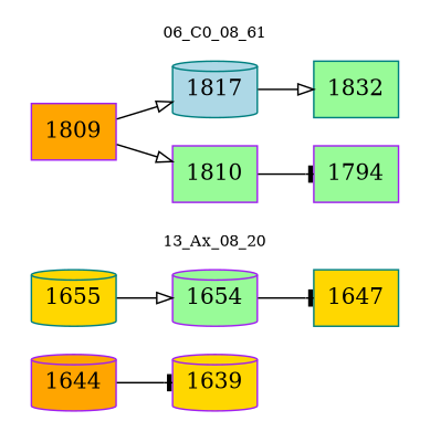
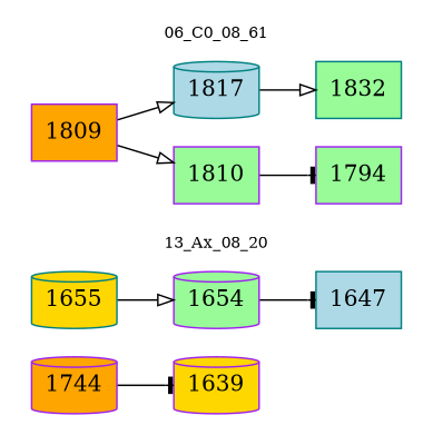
  digraph {
    rankdir=LR
    node [color=purple fillcolor=palegreen shape=cylinder style=filled]
    edge [arrowhead=onormal color=black]
    n1 [color=teal fillcolor=gold label=1655]
    n2 [label=1654]
-   n3 [fillcolor=orange label=1644]
-   n4 [color=teal fillcolor=gold label=1647 shape=box]
+   n3 [fillcolor=orange label=1744]
+   n4 [color=teal fillcolor=lightblue label=1647 shape=box]
    n5 [fillcolor=gold label=1639]
    n6 [fillcolor=orange label=1809 shape=box]
    n7 [label=1810 shape=box]
    n8 [color=teal fillcolor=lightblue label=1817]
    n9 [label=1794 shape=box]
    n10 [color=teal label=1832 shape=box]
    subgraph cluster_1 {
      color=white
      fontsize=10
      label="13_Ax_08_20"
      n1
      n2
      n3
      n4
      n5
    }
    subgraph cluster_2 {
      color=white
      fontsize=10
      label="06_C0_08_61"
      n6
      n7
      n8
      n9
      n10
    }
    n1 -> n2
    n2 -> n4 [arrowhead=tee]
    n3 -> n5 [arrowhead=tee]
    n6 -> n7
    n6 -> n8
    n7 -> n9 [arrowhead=tee]
    n8 -> n10
  }
